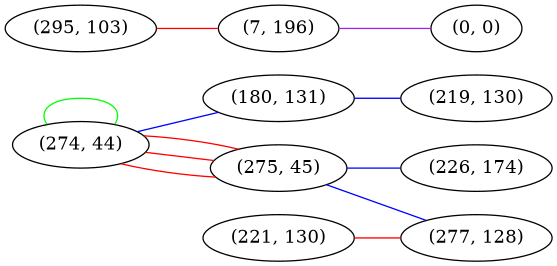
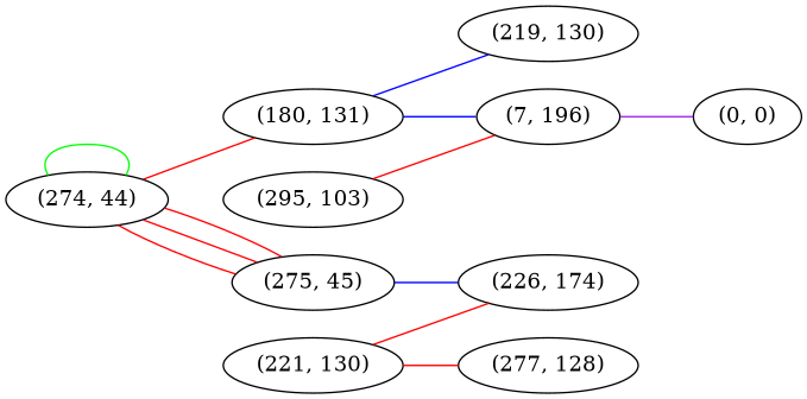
  graph {
    rankdir=LR
    edge [color=red weight=1]
    "(274, 44)"
    "(180, 131)"
    "(275, 45)"
    "(219, 130)"
    "(7, 196)"
    "(226, 174)"
    "(277, 128)"
    "(0, 0)"
    "(295, 103)"
    "(221, 130)"
    "(274, 44)" -- "(274, 44)" [color=green weight=2]
-   "(274, 44)" -- "(180, 131)" [color=blue weight=3]
+   "(274, 44)" -- "(180, 131)" [weight=3]
    "(274, 44)" -- "(275, 45)"
    "(274, 44)" -- "(275, 45)"
    "(274, 44)" -- "(275, 45)"
    "(180, 131)" -- "(219, 130)" [color=blue]
+   "(180, 131)" -- "(7, 196)" [color=blue weight=3]
    "(275, 45)" -- "(226, 174)" [color=blue weight=3]
-   "(275, 45)" -- "(277, 128)" [color=blue weight=3]
    "(7, 196)" -- "(0, 0)" [color=purple weight=4]
    "(295, 103)" -- "(7, 196)"
+   "(221, 130)" -- "(226, 174)"
    "(221, 130)" -- "(277, 128)"
  }
